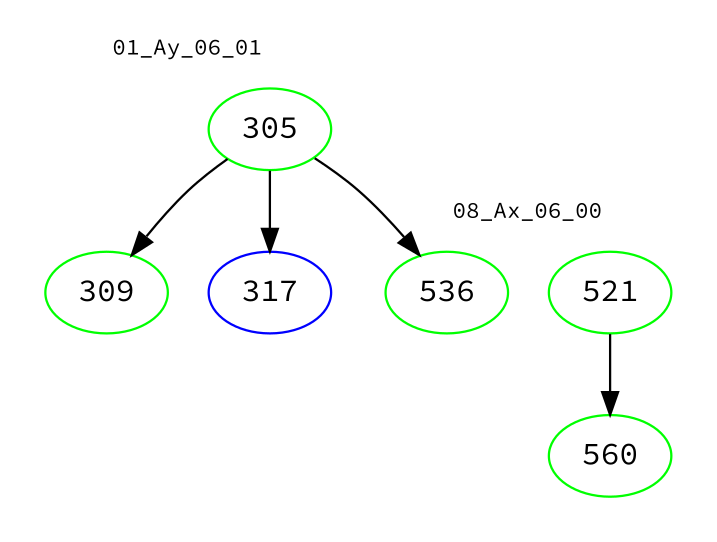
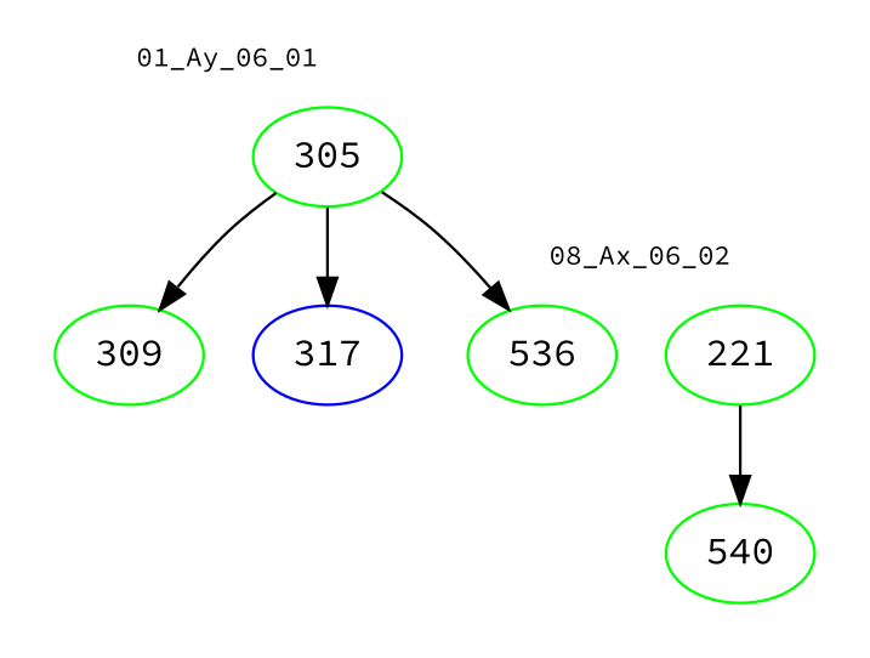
  digraph {
    fontname="Source Code Pro"
    node [color=green fontname="Source Code Pro"]
    edge [color=black fontname="Source Code Pro"]
-   n1 [label=521]
+   n1 [label=221]
    n2 [label=536]
-   n3 [label=560]
+   n3 [label=540]
    n4 [label=305]
    n5 [label=309]
    n6 [color=blue label=317]
    subgraph cluster_1 {
      color=white
      fontsize=10
-     label="08_Ax_06_00"
+     label="08_Ax_06_02"
      n1
      n2
      n3
    }
    subgraph cluster_2 {
      color=white
      fontsize=10
      label="01_Ay_06_01"
      n4
      n5
      n6
    }
    n1 -> n3
    n4 -> n2
    n4 -> n5
    n4 -> n6
  }
